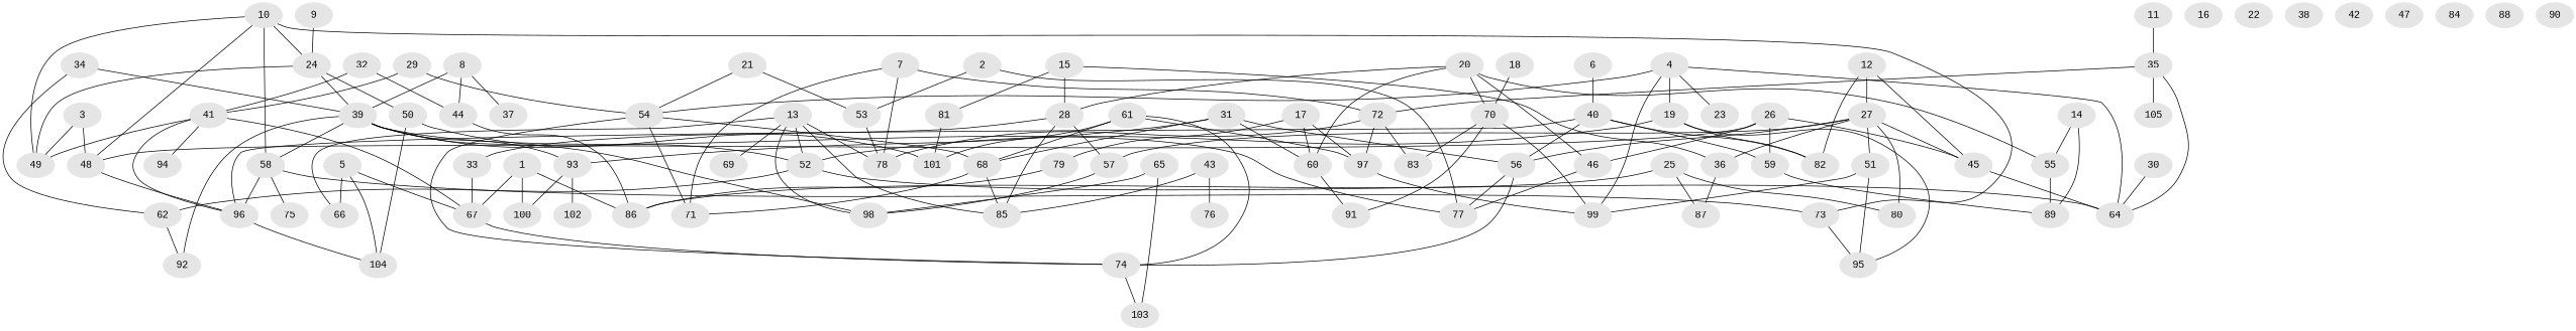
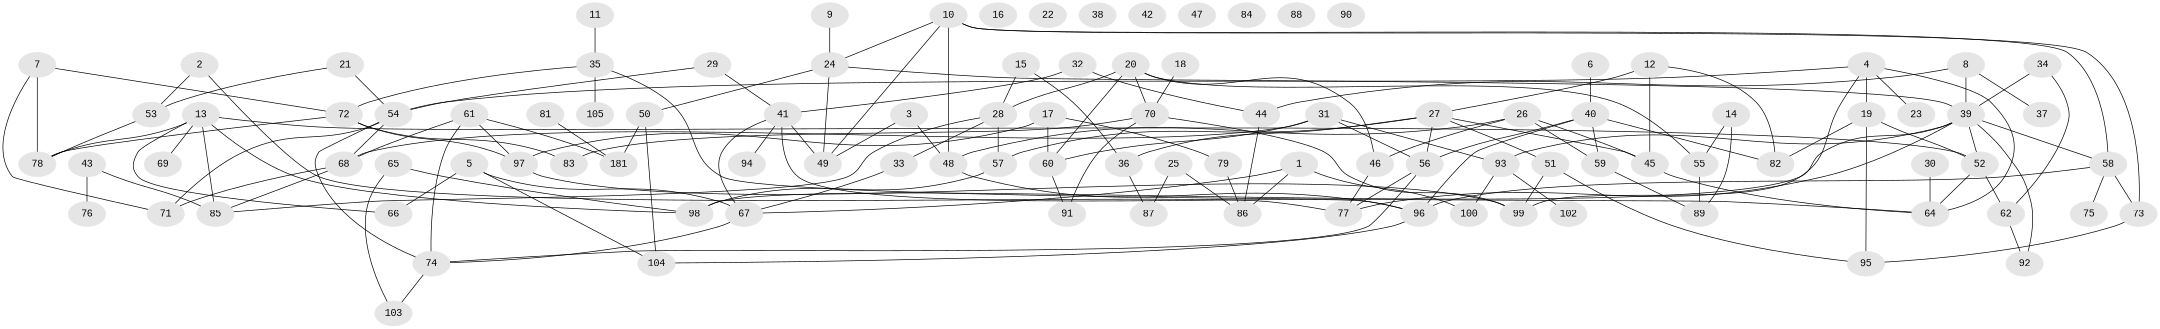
  graph {
    fontname="Liberation Mono"
    node [color=gray90 fontname="Liberation Mono" style=filled]
    edge [fontname="Liberation Mono"]
    1
    67
    86
    100
    74
    2
    53
    77
    78
    3
    48
    49
    96
    4
    19
    23
    54
    64
    99
    82
    52
    95
    71
    68
    5
    66
    104
    6
    40
    59
    56
    7
    72
    97
    83
    8
    37
    39
    44
    58
    98
    93
    92
    9
    24
    50
    10
    73
    75
    11
    35
    105
    12
    27
    45
    36
-   80
    51
    57
    13
    69
    85
    62
    14
    55
    89
    15
    28
    81
    33
    87
-   101
+   101 [label=181]
    16
    17
    60
    79
    91
    18
    70
    20
    46
    21
    22
    25
    26
    29
    41
    94
    30
    31
    102
    32
    34
    38
    42
    43
    76
    47
    103
    61
    65
    84
    88
    90
    1 -- 67
    1 -- 86
    1 -- 100
    67 -- 74
    74 -- 103
    2 -- 53
    2 -- 77
    53 -- 78
    3 -- 48
    3 -- 49
    48 -- 96
    96 -- 104
    4 -- 19
    4 -- 23
    4 -- 54
    4 -- 64
    4 -- 99
    19 -- 82
    19 -- 52
    19 -- 95
    54 -- 74
    54 -- 71
    54 -- 68
    52 -- 64
    52 -- 62
    68 -- 71
    68 -- 85
    5 -- 67
    5 -- 66
    5 -- 104
    6 -- 40
    40 -- 96
    40 -- 82
    40 -- 59
    40 -- 56
    59 -- 89
    56 -- 74
    56 -- 77
    7 -- 78
    7 -- 71
    7 -- 72
    72 -- 78
    72 -- 97
    72 -- 83
    97 -- 99
    8 -- 37
    8 -- 39
    8 -- 44
    39 -- 77
    39 -- 52
    39 -- 58
    39 -- 98
    39 -- 93
    39 -- 92
    44 -- 86
    58 -- 96
    58 -- 73
    58 -- 75
    93 -- 100
    93 -- 102
    9 -- 24
    24 -- 49
    24 -- 39
    24 -- 50
    50 -- 104
    50 -- 101
    10 -- 48
    10 -- 49
    10 -- 58
    10 -- 24
    10 -- 73
    73 -- 95
    11 -- 35
    35 -- 64
    35 -- 72
    35 -- 105
    12 -- 82
    12 -- 27
    12 -- 45
    27 -- 56
    27 -- 45
    27 -- 36
-   27 -- 80
    27 -- 51
    27 -- 57
    45 -- 64
    36 -- 87
    51 -- 99
    51 -- 95
    57 -- 98
    13 -- 78
    13 -- 52
    13 -- 66
    13 -- 98
    13 -- 69
    13 -- 85
    62 -- 92
    14 -- 55
    14 -- 89
    55 -- 89
    15 -- 36
    15 -- 28
-   15 -- 81
    28 -- 57
    28 -- 85
    28 -- 33
    81 -- 101
    33 -- 67
    17 -- 97
    17 -- 60
    17 -- 79
    60 -- 91
    79 -- 86
    18 -- 70
    70 -- 99
    70 -- 83
    70 -- 91
    20 -- 55
    20 -- 28
    20 -- 60
    20 -- 70
    20 -- 46
    46 -- 77
    21 -- 53
    21 -- 54
    25 -- 86
-   25 -- 80
    25 -- 87
    26 -- 48
    26 -- 59
    26 -- 45
    26 -- 46
    29 -- 54
    29 -- 41
    41 -- 67
    41 -- 49
    41 -- 96
    41 -- 94
    30 -- 64
    31 -- 68
    31 -- 56
    31 -- 93
    31 -- 60
    32 -- 44
    32 -- 41
    34 -- 39
    34 -- 62
    43 -- 85
    43 -- 76
    61 -- 74
    61 -- 68
    61 -- 97
    61 -- 101
    65 -- 98
    65 -- 103
  }
